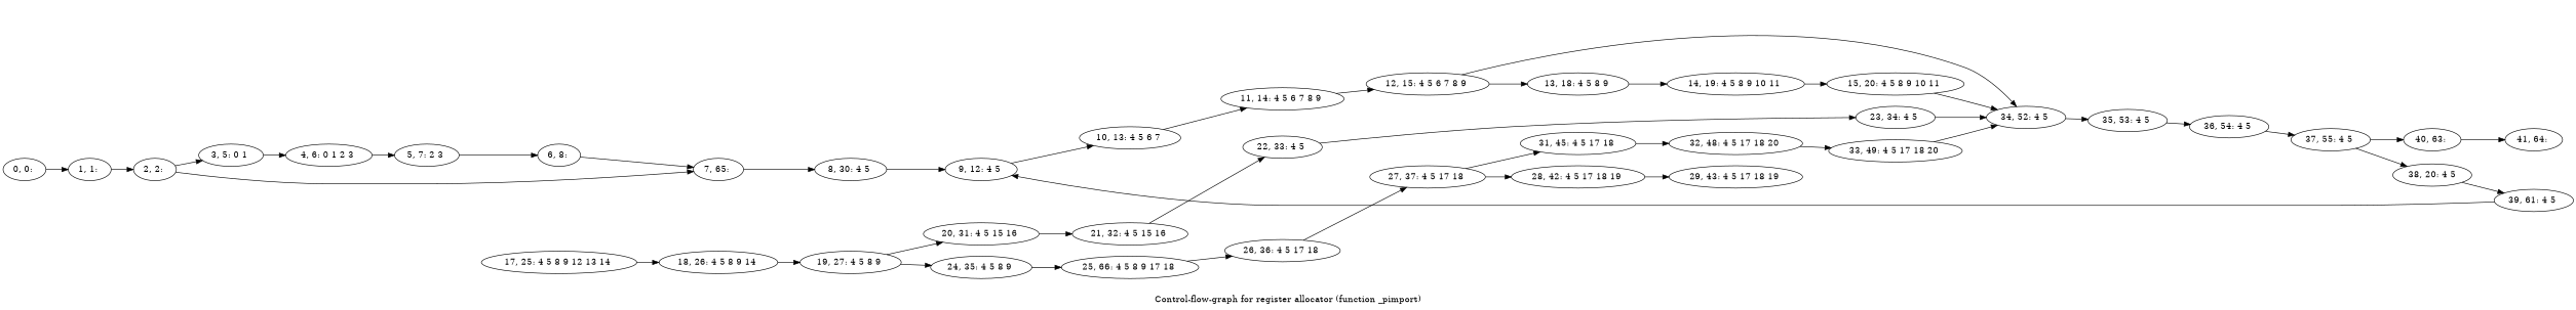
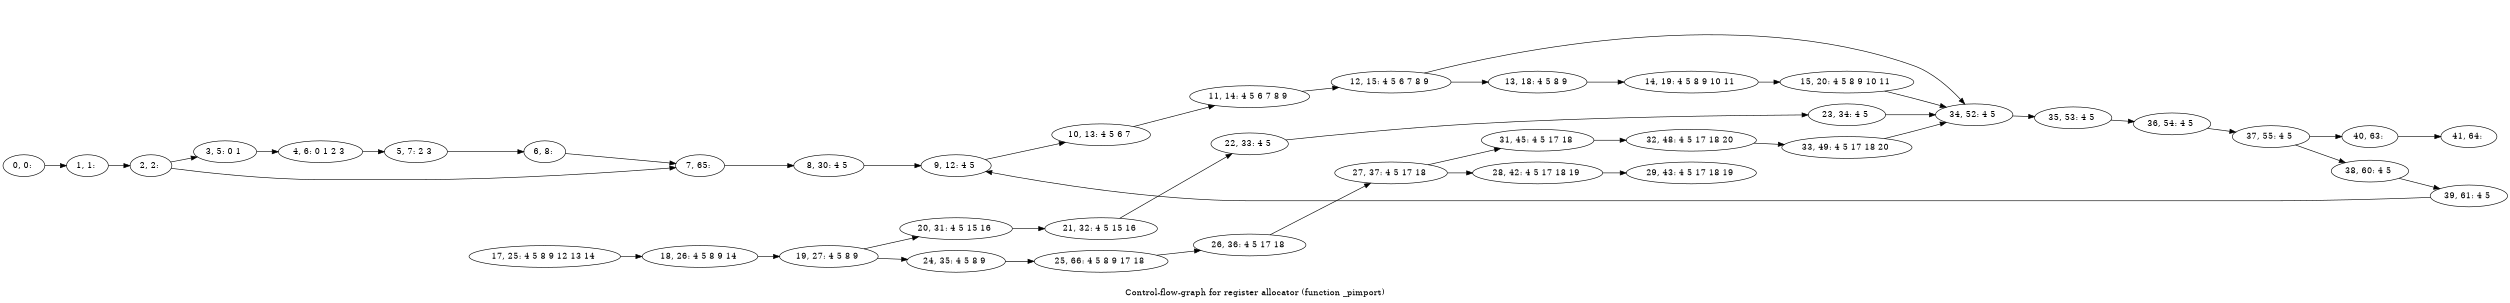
  digraph {
    label="Control-flow-graph for register allocator (function _pimport)"
    rankdir=LR
    n1 [label="0, 0: "]
    n2 [label="1, 1: "]
    n3 [label="2, 2: "]
    n4 [label="3, 5: 0 1 "]
    n5 [label="7, 65: "]
    n6 [label="4, 6: 0 1 2 3 "]
    n7 [label="8, 30: 4 5 "]
    n8 [label="5, 7: 2 3 "]
    n9 [label="6, 8: "]
    n10 [label="9, 12: 4 5 "]
    n11 [label="10, 13: 4 5 6 7 "]
    n12 [label="11, 14: 4 5 6 7 8 9 "]
    n13 [label="12, 15: 4 5 6 7 8 9 "]
    n14 [label="13, 18: 4 5 8 9 "]
    n15 [label="34, 52: 4 5 "]
    n16 [label="14, 19: 4 5 8 9 10 11 "]
    n17 [label="35, 53: 4 5 "]
    n18 [label="15, 20: 4 5 8 9 10 11 "]
    n19 [label="17, 25: 4 5 8 9 12 13 14 "]
    n20 [label="18, 26: 4 5 8 9 14 "]
    n21 [label="19, 27: 4 5 8 9 "]
    n22 [label="20, 31: 4 5 15 16 "]
    n23 [label="24, 35: 4 5 8 9 "]
    n24 [label="21, 32: 4 5 15 16 "]
    n25 [label="25, 66: 4 5 8 9 17 18 "]
    n26 [label="22, 33: 4 5 "]
    n27 [label="23, 34: 4 5 "]
    n28 [label="26, 36: 4 5 17 18 "]
    n29 [label="27, 37: 4 5 17 18 "]
    n30 [label="28, 42: 4 5 17 18 19 "]
    n31 [label="31, 45: 4 5 17 18 "]
    n32 [label="29, 43: 4 5 17 18 19 "]
    n33 [label="32, 48: 4 5 17 18 20 "]
    n34 [label="33, 49: 4 5 17 18 20 "]
    n35 [label="36, 54: 4 5 "]
    n36 [label="37, 55: 4 5 "]
-   n37 [label="38, 20: 4 5"]
+   n37 [label="38, 60: 4 5 "]
    n38 [label="40, 63: "]
    n39 [label="39, 61: 4 5 "]
    n40 [label="41, 64: "]
    n1 -> n2
    n2 -> n3
    n3 -> n4
    n3 -> n5
    n4 -> n6
    n5 -> n7
    n6 -> n8
    n7 -> n10
    n8 -> n9
    n9 -> n5
    n10 -> n11
    n11 -> n12
    n12 -> n13
    n13 -> n14
    n13 -> n15
    n14 -> n16
    n15 -> n17
    n16 -> n18
    n17 -> n35
    n18 -> n15
    n19 -> n20
    n20 -> n21
    n21 -> n22
    n21 -> n23
    n22 -> n24
    n23 -> n25
    n24 -> n26
    n25 -> n28
    n26 -> n27
    n27 -> n15
    n28 -> n29
    n29 -> n30
    n29 -> n31
    n30 -> n32
    n31 -> n33
    n33 -> n34
    n34 -> n15
    n35 -> n36
    n36 -> n37
    n36 -> n38
    n37 -> n39
    n38 -> n40
    n39 -> n10
  }
